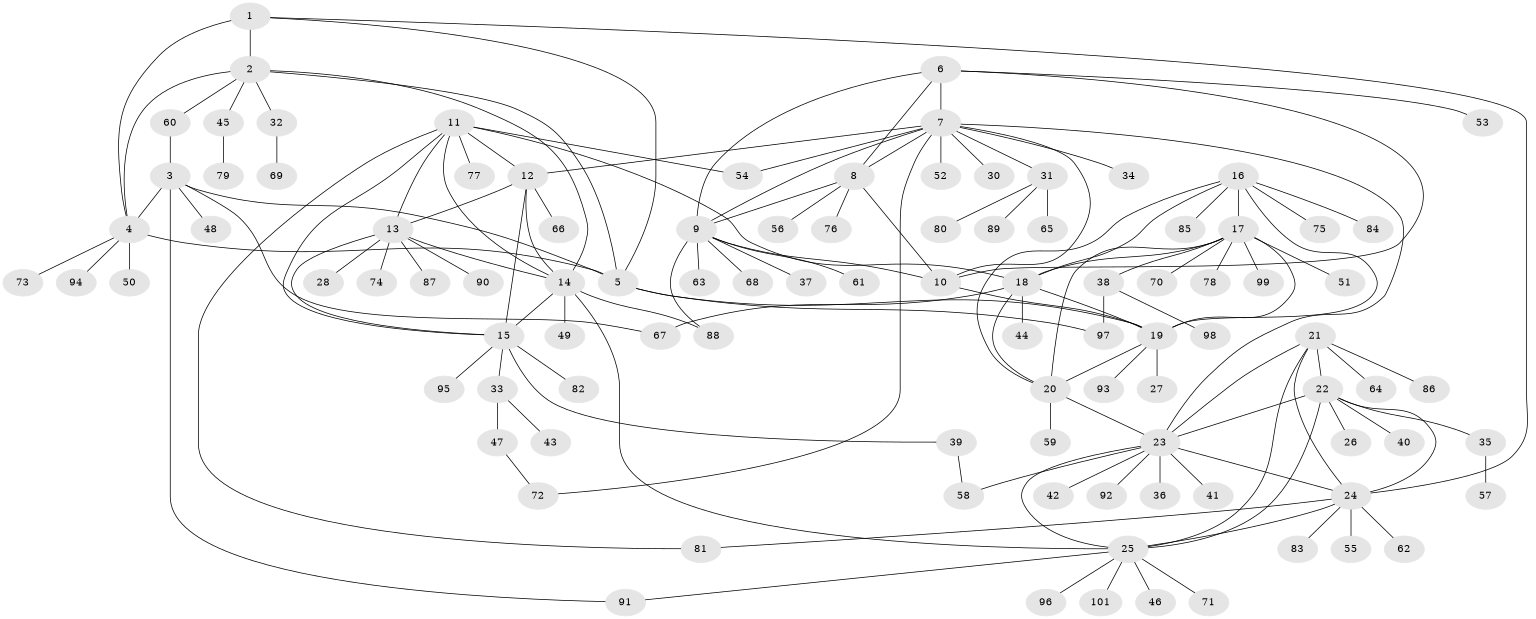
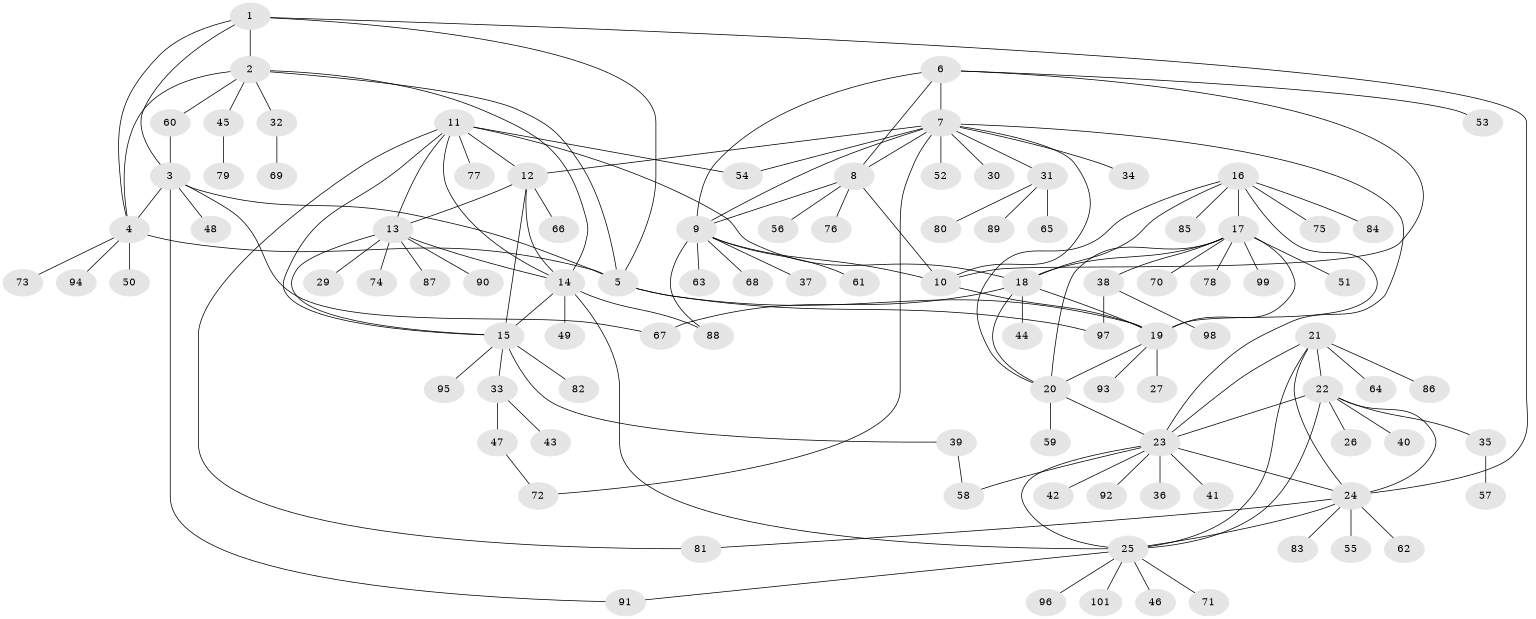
  graph {
    node [color=gray90 style=filled]
    1
    2
    3
    4
    5
    24
    14
    32
    45
    60
    48
    67
    91
    50
    73
    94
    19
    97
    9
    10
    37
    61
    63
    68
    88
    81
    25
    55
    62
    83
    15
    49
    69
    79
    20
    27
    93
    6
    7
    8
    53
    12
    23
    30
    31
    34
    52
    54
    72
    56
    76
    13
    66
    36
    41
    42
    58
    92
    65
    80
    89
    11
    18
    77
-   28
+   28 [label=29]
    74
    87
    90
    33
    39
    82
    95
    44
    46
    71
    96
    n77 [label=101]
    43
    47
    16
    17
    75
    84
    85
    38
    51
    70
    78
    99
    59
    98
    21
    22
    64
    86
    26
    35
    40
    57
    1 -- 2
+   1 -- 3
    1 -- 4
    1 -- 5
    1 -- 24
    2 -- 4
    2 -- 5
    2 -- 14
    2 -- 32
    2 -- 45
    2 -- 60
    3 -- 4
    3 -- 5
    3 -- 48
    3 -- 67
    3 -- 91
    4 -- 5
    4 -- 50
    4 -- 73
    4 -- 94
    5 -- 19
    5 -- 97
    24 -- 81
    24 -- 25
    24 -- 55
    24 -- 62
    24 -- 83
    14 -- 88
    14 -- 25
    14 -- 15
    14 -- 49
    32 -- 69
    45 -- 79
    60 -- 3
    19 -- 20
    19 -- 27
    19 -- 93
    9 -- 10
    9 -- 37
    9 -- 61
    9 -- 63
    9 -- 68
    9 -- 88
    10 -- 19
    25 -- 91
    25 -- 46
    25 -- 71
    25 -- 96
    25 -- n77
    15 -- 33
    15 -- 39
    15 -- 82
    15 -- 95
    20 -- 23
    20 -- 59
    6 -- 9
    6 -- 10
    6 -- 7
    6 -- 8
    6 -- 53
    7 -- 9
    7 -- 10
    7 -- 8
    7 -- 12
    7 -- 23
    7 -- 30
    7 -- 31
    7 -- 34
    7 -- 52
    7 -- 54
    7 -- 72
    8 -- 9
    8 -- 10
    8 -- 56
    8 -- 76
    12 -- 14
    12 -- 15
    12 -- 13
    12 -- 66
    23 -- 24
    23 -- 25
    23 -- 36
    23 -- 41
    23 -- 42
    23 -- 58
    23 -- 92
    31 -- 65
    31 -- 80
    31 -- 89
    13 -- 14
    13 -- 15
    13 -- 28
    13 -- 74
    13 -- 87
    13 -- 90
    11 -- 14
    11 -- 81
    11 -- 15
    11 -- 12
    11 -- 54
    11 -- 13
    11 -- 18
    11 -- 77
    18 -- 67
    18 -- 19
    18 -- 20
    18 -- 44
    33 -- 43
    33 -- 47
    39 -- 58
    47 -- 72
    16 -- 19
    16 -- 20
    16 -- 18
    16 -- 17
    16 -- 75
    16 -- 84
    16 -- 85
    17 -- 19
    17 -- 20
    17 -- 18
    17 -- 38
    17 -- 51
    17 -- 70
    17 -- 78
    17 -- 99
    38 -- 97
    38 -- 98
    21 -- 24
    21 -- 25
    21 -- 23
    21 -- 22
    21 -- 64
    21 -- 86
    22 -- 24
    22 -- 25
    22 -- 23
    22 -- 26
    22 -- 35
    22 -- 40
    35 -- 57
  }
